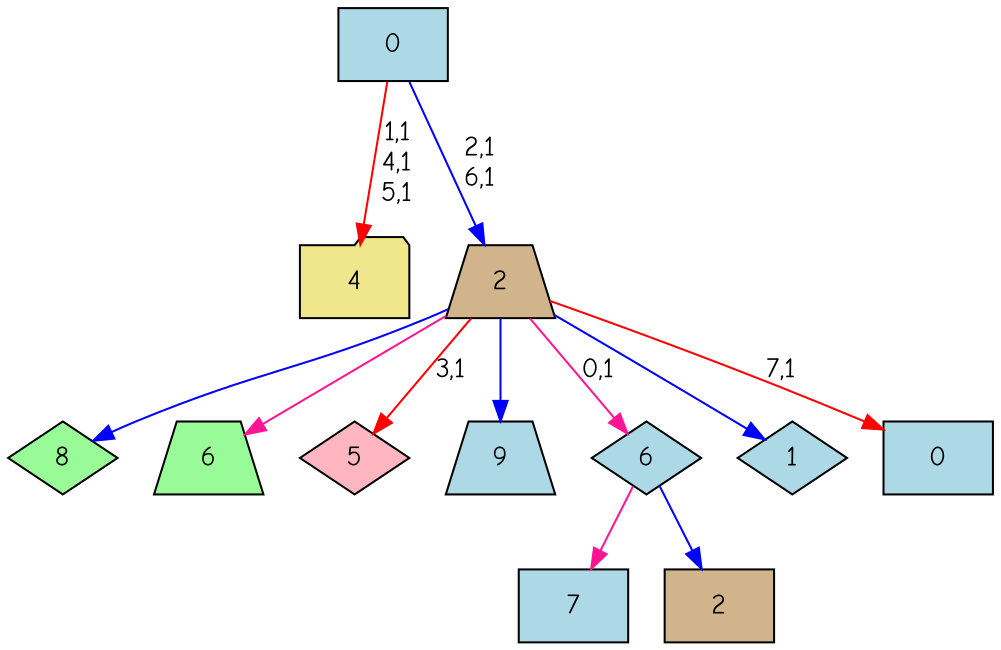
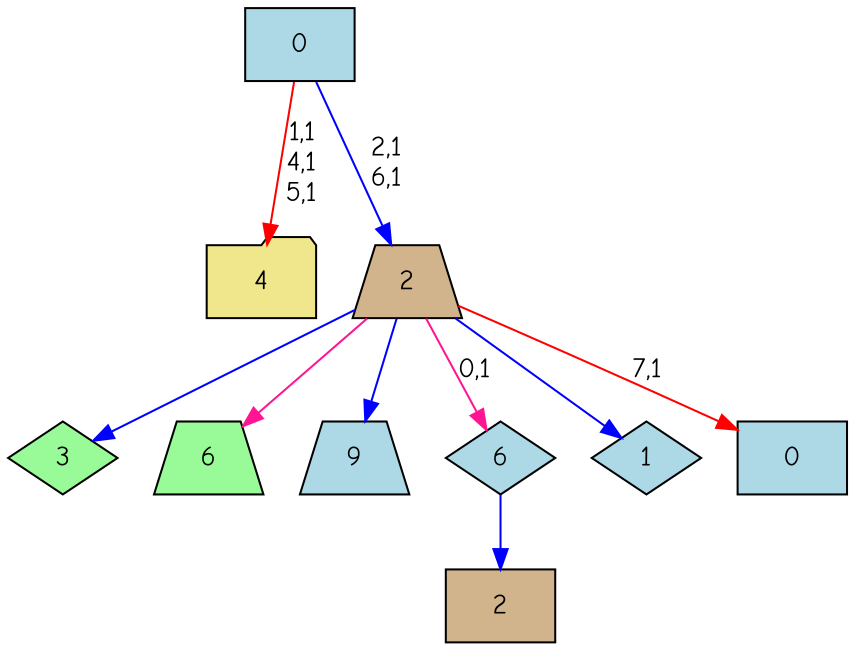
  digraph {
    fontname="Comic Neue"
    node [fillcolor=lightblue fontname="Comic Neue" shape=diamond style=filled]
    edge [color=blue fontname="Comic Neue"]
-   n1 [fillcolor=palegreen label=8]
-   n2 [label=7 shape=box]
+   n1 [fillcolor=palegreen label=3]
    n3 [fillcolor=palegreen label=6 shape=trapezium]
-   n4 [fillcolor=lightpink label=5]
    n5 [fillcolor=khaki label=4 shape=folder]
    n6 [label=9 shape=trapezium]
    n7 [fillcolor=tan label=2 shape=box]
    6
    n9 [label=1]
    n10 [label=0 shape=box]
    2 [fillcolor=tan shape=trapezium]
    0 [shape=box]
-   6 -> n2 [color=deeppink]
    6 -> n7
    2 -> n1
    2 -> n3 [color=deeppink]
-   2 -> n4 [color=red label="3,1"]
    2 -> n6
    2 -> 6 [color=deeppink label="0,1"]
    2 -> n9
    2 -> n10 [color=red label="7,1"]
    0 -> n5 [color=red label="1,1\n4,1\n5,1"]
    0 -> 2 [label="2,1\n6,1"]
  }
